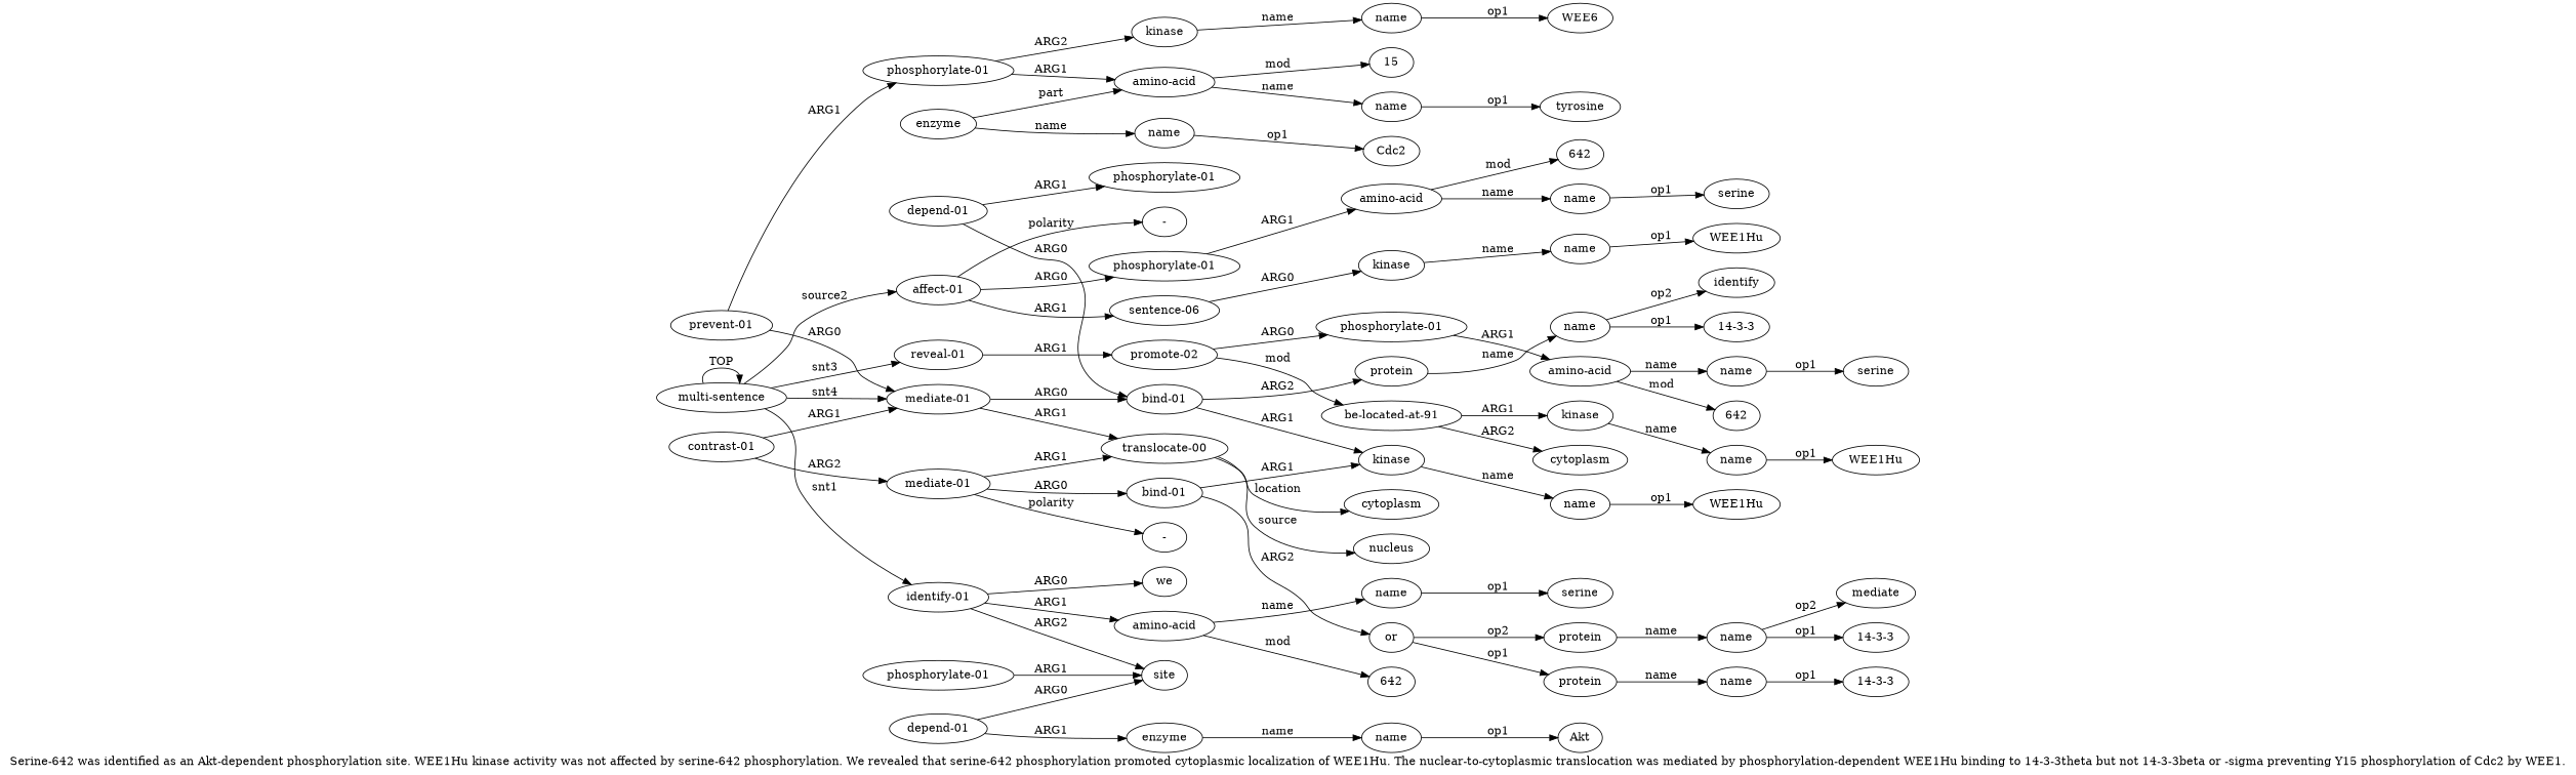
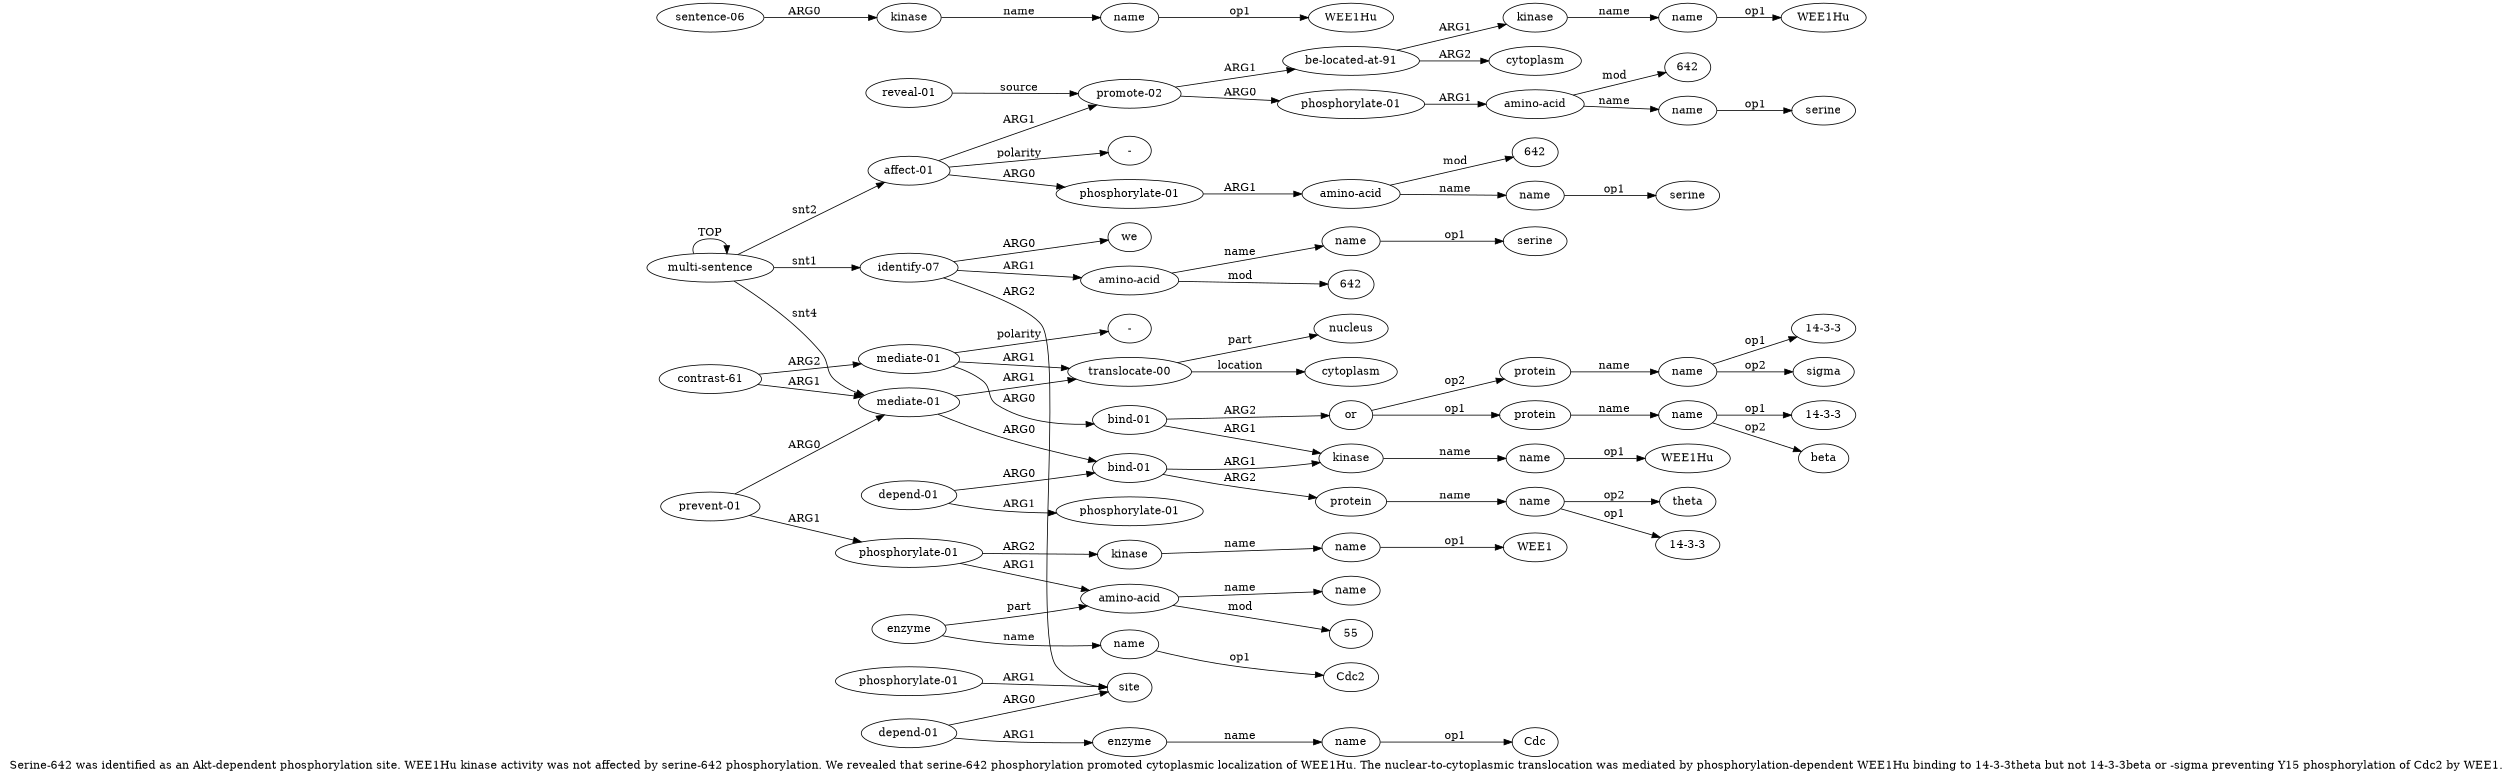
  digraph {
    label="Serine-642 was identified as an Akt-dependent phosphorylation site. WEE1Hu kinase activity was not affected by serine-642 phosphorylation. We revealed that serine-642 phosphorylation promoted cytoplasmic localization of WEE1Hu. The nuclear-to-cytoplasmic translocation was mediated by phosphorylation-dependent WEE1Hu binding to 14-3-3theta but not 14-3-3beta or -sigma preventing Y15 phosphorylation of Cdc2 by WEE1."
    rankdir=LR
    node [color=black gold_ind=-1 gold_label=name test_ind=-1 test_label=name]
    edge [color=black gold_label=ARG1 test_label=ARG1]
    n1 [gold_ind=20 gold_label="amino-acid" label="amino-acid" test_ind=20 test_label="amino-acid"]
    n2 [gold_ind=21 label=name test_ind=21]
    n3 [gold_label=642 label=642 test_label=642]
    n4 [gold_label=serine label=serine test_label=serine]
    n5 [gold_ind=22 gold_label="be-located-at-91" label="be-located-at-91" test_ind=22 test_label="be-located-at-91"]
    n6 [gold_ind=23 gold_label=kinase label=kinase test_ind=23 test_label=kinase]
    n7 [gold_ind=25 gold_label=cytoplasm label=cytoplasm test_ind=25 test_label=cytoplasm]
    n8 [gold_ind=24 label=name test_ind=24]
    n9 [gold_label=WEE1Hu label=WEE1Hu test_label=WEE1Hu]
    n10 [gold_ind=26 gold_label="mediate-01" label="mediate-01" test_ind=26 test_label="mediate-01"]
    n11 [gold_ind=27 gold_label="bind-01" label="bind-01" test_ind=27 test_label="bind-01"]
    n12 [gold_ind=34 gold_label="translocate-00" label="translocate-00" test_ind=34 test_label="translocate-00"]
    n13 [gold_ind=28 gold_label=kinase label=kinase test_ind=28 test_label=kinase]
    n14 [gold_ind=30 gold_label=protein label=protein test_ind=30 test_label=protein]
    n15 [gold_ind=36 gold_label=cytoplasm label=cytoplasm test_ind=36 test_label=cytoplasm]
    n16 [gold_ind=35 gold_label=nucleus label=nucleus test_ind=35 test_label=nucleus]
    n17 [gold_ind=29 label=name test_ind=29]
    n18 [gold_ind=31 label=name test_ind=31]
    n19 [gold_label=WEE1Hu label=WEE1Hu test_label=WEE1Hu]
-   n20 [gold_label=theta label=identify test_label=theta]
+   n20 [gold_label=theta label=theta test_label=theta]
    n21 [gold_label="14-3-3" label="14-3-3" test_label="14-3-3"]
    n22 [gold_label=serine label=serine test_label=serine]
    n23 [gold_label=642 label=642 test_label=642]
    n24 [gold_ind=37 gold_label="prevent-01" label="prevent-01" test_ind=37 test_label="prevent-01"]
    n25 [gold_ind=38 gold_label="phosphorylate-01" label="phosphorylate-01" test_ind=38 test_label="phosphorylate-01"]
    n26 [gold_ind=39 gold_label="amino-acid" label="amino-acid" test_ind=39 test_label="amino-acid"]
    n27 [gold_ind=43 gold_label=kinase label=kinase test_ind=43 test_label=kinase]
-   n28 [gold_label=15 label=15 test_label=15]
+   n28 [gold_label=15 label=55 test_label=15]
    n29 [gold_ind=40 label=name test_ind=40]
    n30 [gold_ind=44 label=name test_ind=44]
    n31 [gold_label="14-3-3" label="14-3-3" test_label="14-3-3"]
    n32 [gold_label=WEE1Hu label=WEE1Hu test_label=WEE1Hu]
    n33 [gold_label="14-3-3" label="14-3-3" test_label="14-3-3"]
    n34 [gold_label="-" label="-" test_label="-"]
    n35 [gold_ind=33 gold_label="phosphorylate-01" label="phosphorylate-01" test_ind=33 test_label="phosphorylate-01"]
-   n36 [gold_label=tyrosine label=tyrosine test_label=tyrosine]
    n37 [gold_label="-" label="-" test_label="-"]
    n38 [gold_label=Cdc2 label=Cdc2 test_label=Cdc2]
-   n39 [gold_label=sigma label=mediate test_label=sigma]
+   n39 [gold_label=sigma label=sigma test_label=sigma]
    n40 [gold_ind=51 gold_label=protein label=protein test_ind=51 test_label=protein]
    n41 [gold_ind=52 label=name test_ind=52]
    n42 [gold_ind=50 label=name test_ind=50]
+   n43 [gold_label=beta label=beta test_label=beta]
    n44 [gold_ind=32 gold_label="depend-01" label="depend-01" test_ind=32 test_label="depend-01"]
    n45 [gold_label=642 label=642 test_label=642]
    n46 [gold_ind=15 label=name test_ind=15]
    n47 [gold_ind=14 gold_label=kinase label=kinase test_ind=14 test_label=kinase]
    n48 [gold_ind=17 gold_label=we label=we test_ind=17 test_label=we]
    n49 [gold_ind=16 gold_label="reveal-01" label="reveal-01" test_ind=16 test_label="reveal-01"]
    n50 [gold_ind=18 gold_label="promote-02" label="promote-02" test_ind=18 test_label="promote-02"]
    n51 [gold_ind=19 gold_label="phosphorylate-01" label="phosphorylate-01" test_ind=19 test_label="phosphorylate-01"]
    n52 [gold_ind=11 gold_label="amino-acid" label="amino-acid" test_ind=11 test_label="amino-acid"]
    n53 [gold_ind=12 label=name test_ind=12]
    n54 [gold_ind=10 gold_label="phosphorylate-01" label="phosphorylate-01" test_ind=10 test_label="phosphorylate-01"]
    n55 [gold_ind=13 gold_label="activity-06" label="sentence-06" test_ind=13 test_label="activity-06"]
-   n56 [gold_label=WEE1 label=WEE6 test_label=WEE1]
-   n57 [gold_ind=1 gold_label="identify-01" label="identify-01" test_ind=1 test_label="identify-01"]
+   n56 [gold_label=WEE1 label=WEE1 test_label=WEE1]
+   n57 [gold_ind=1 gold_label="identify-01" label="identify-07" test_ind=1 test_label="identify-01"]
    n58 [gold_ind=2 gold_label="amino-acid" label="amino-acid" test_ind=2 test_label="amino-acid"]
    n59 [gold_ind=4 gold_label=site label=site test_ind=4 test_label=site]
    n60 [gold_ind=3 label=name test_ind=3]
    n61 [gold_label=serine label=serine test_label=serine]
    n62 [gold_ind=0 gold_label="multi-sentence" label="multi-sentence" test_ind=0 test_label="multi-sentence"]
    n63 [gold_ind=9 gold_label="affect-01" label="affect-01" test_ind=9 test_label="affect-01"]
    n64 [gold_ind=5 gold_label="phosphorylate-01" label="phosphorylate-01" test_ind=5 test_label="phosphorylate-01"]
    n65 [gold_ind=7 gold_label=enzyme label=enzyme test_ind=7 test_label=enzyme]
    n66 [gold_ind=8 label=name test_ind=8]
-   n67 [gold_label=Akt label=Akt test_label=Akt]
+   n67 [gold_label=Akt label=Cdc test_label=Akt]
    n68 [gold_ind=6 gold_label="depend-01" label="depend-01" test_ind=6 test_label="depend-01"]
    n69 [gold_ind=46 gold_label="mediate-01" label="mediate-01" test_ind=46 test_label="mediate-01"]
    n70 [gold_ind=47 gold_label="bind-01" label="bind-01" test_ind=47 test_label="bind-01"]
    n71 [gold_ind=48 gold_label=or label=or test_ind=48 test_label=or]
    n72 [gold_ind=49 gold_label=protein label=protein test_ind=49 test_label=protein]
-   n73 [gold_ind=45 gold_label="contrast-01" label="contrast-01" test_ind=45 test_label="contrast-01"]
+   n73 [gold_ind=45 gold_label="contrast-01" label="contrast-61" test_ind=45 test_label="contrast-01"]
    n74 [gold_ind=42 label=name test_ind=42]
    n75 [gold_ind=41 gold_label=enzyme label=enzyme test_ind=41 test_label=enzyme]
    n1 -> n2 [gold_label=name label=name test_label=name]
    n1 -> n3 [gold_label=mod label=mod test_label=mod]
    n2 -> n4 [gold_label=op1 label=op1 test_label=op1]
    n5 -> n6 [label=ARG1]
    n5 -> n7 [gold_label=ARG2 label=ARG2 test_label=ARG2]
    n6 -> n8 [gold_label=name label=name test_label=name]
    n8 -> n9 [gold_label=op1 label=op1 test_label=op1]
    n10 -> n11 [gold_label=ARG0 label=ARG0 test_label=ARG0]
    n10 -> n12 [label=ARG1]
    n11 -> n13 [label=ARG1]
    n11 -> n14 [gold_label=ARG2 label=ARG2 test_label=ARG2]
    n12 -> n15 [gold_label=location label=location test_label=location]
-   n12 -> n16 [gold_label=source label=source test_label=source]
+   n12 -> n16 [gold_label=source label=part test_label=source]
    n13 -> n17 [gold_label=name label=name test_label=name]
    n14 -> n18 [gold_label=name label=name test_label=name]
    n17 -> n19 [gold_label=op1 label=op1 test_label=op1]
    n18 -> n20 [gold_label=op2 label=op2 test_label=op2]
    n18 -> n21 [gold_label=op1 label=op1 test_label=op1]
    n24 -> n10 [gold_label=ARG0 label=ARG0 test_label=ARG0]
    n24 -> n25 [label=ARG1]
    n25 -> n26 [label=ARG1]
    n25 -> n27 [gold_label=ARG2 label=ARG2 test_label=ARG2]
    n26 -> n28 [gold_label=mod label=mod test_label=mod]
    n26 -> n29 [gold_label=name label=name test_label=name]
    n27 -> n30 [gold_label=name label=name test_label=name]
-   n29 -> n36 [gold_label=op1 label=op1 test_label=op1]
    n30 -> n56 [gold_label=op1 label=op1 test_label=op1]
    n40 -> n41 [gold_label=name label=name test_label=name]
    n41 -> n33 [gold_label=op1 label=op1 test_label=op1]
    n41 -> n39 [gold_label=op2 label=op2 test_label=op2]
    n42 -> n31 [gold_label=op1 label=op1 test_label=op1]
+   n42 -> n43 [gold_label=op2 label=op2 test_label=op2]
    n44 -> n11 [gold_label=ARG0 label=ARG0 test_label=ARG0]
    n44 -> n35 [label=ARG1]
    n46 -> n32 [gold_label=op1 label=op1 test_label=op1]
    n47 -> n46 [gold_label=name label=name test_label=name]
-   n49 -> n50 [label=ARG1]
-   n50 -> n5 [label=mod]
+   n49 -> n50 [label=source]
+   n50 -> n5 [label=ARG1]
    n50 -> n51 [gold_label=ARG0 label=ARG0 test_label=ARG0]
    n51 -> n1 [label=ARG1]
    n52 -> n23 [gold_label=mod label=mod test_label=mod]
    n52 -> n53 [gold_label=name label=name test_label=name]
    n53 -> n22 [gold_label=op1 label=op1 test_label=op1]
    n54 -> n52 [label=ARG1]
    n55 -> n47 [gold_label=ARG0 label=ARG0 test_label=ARG0]
    n57 -> n48 [gold_label=ARG0 label=ARG0 test_label=ARG0]
    n57 -> n58 [label=ARG1]
    n57 -> n59 [gold_label=ARG2 label=ARG2 test_label=ARG2]
    n58 -> n45 [gold_label=mod label=mod test_label=mod]
    n58 -> n60 [gold_label=name label=name test_label=name]
    n60 -> n61 [gold_label=op1 label=op1 test_label=op1]
    n62 -> n10 [gold_label=snt4 label=snt4 test_label=snt4]
-   n62 -> n49 [gold_label=snt3 label=snt3 test_label=snt3]
    n62 -> n57 [gold_label=snt1 label=snt1 test_label=snt1]
    n62 -> n62 [gold_label=TOP label=TOP test_label=TOP]
-   n62 -> n63 [gold_label=snt2 label=source2 test_label=snt2]
+   n62 -> n63 [gold_label=snt2 label=snt2 test_label=snt2]
    n63 -> n37 [gold_label=polarity label=polarity test_label=polarity]
    n63 -> n54 [gold_label=ARG0 label=ARG0 test_label=ARG0]
-   n63 -> n55 [label=ARG1]
+   n63 -> n50 [label=ARG1]
    n64 -> n59 [label=ARG1]
    n65 -> n66 [gold_label=name label=name test_label=name]
    n66 -> n67 [gold_label=op1 label=op1 test_label=op1]
    n68 -> n59 [gold_label=ARG0 label=ARG0 test_label=ARG0]
    n68 -> n65 [label=ARG1]
    n69 -> n12 [label=ARG1]
    n69 -> n34 [gold_label=polarity label=polarity test_label=polarity]
    n69 -> n70 [gold_label=ARG0 label=ARG0 test_label=ARG0]
    n70 -> n13 [label=ARG1]
    n70 -> n71 [gold_label=ARG2 label=ARG2 test_label=ARG2]
    n71 -> n40 [gold_label=op2 label=op2 test_label=op2]
    n71 -> n72 [gold_label=op1 label=op1 test_label=op1]
    n72 -> n42 [gold_label=name label=name test_label=name]
    n73 -> n10 [label=ARG1]
    n73 -> n69 [gold_label=ARG2 label=ARG2 test_label=ARG2]
    n74 -> n38 [gold_label=op1 label=op1 test_label=op1]
    n75 -> n26 [gold_label=part label=part test_label=part]
    n75 -> n74 [gold_label=name label=name test_label=name]
  }
